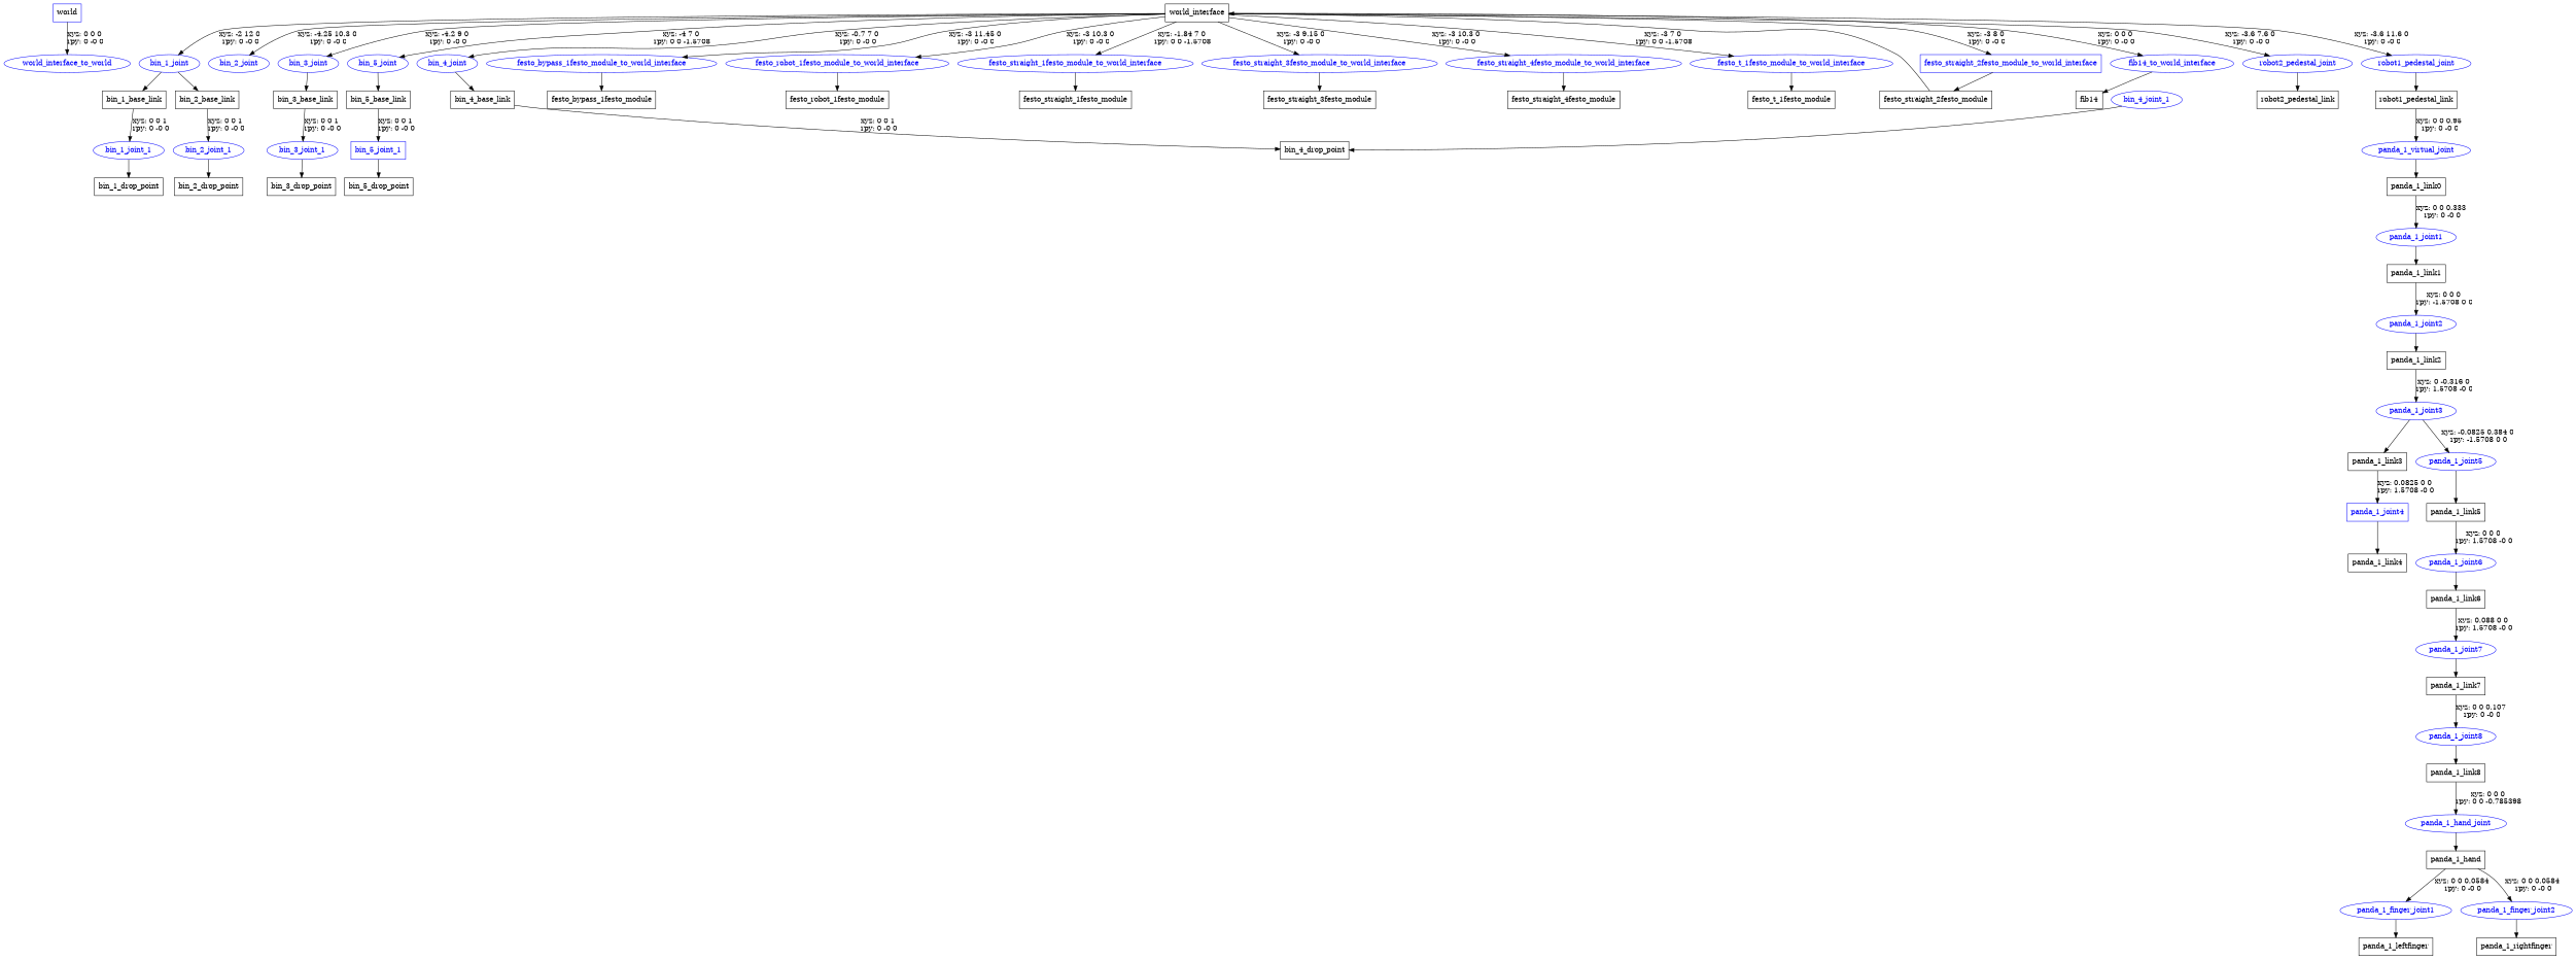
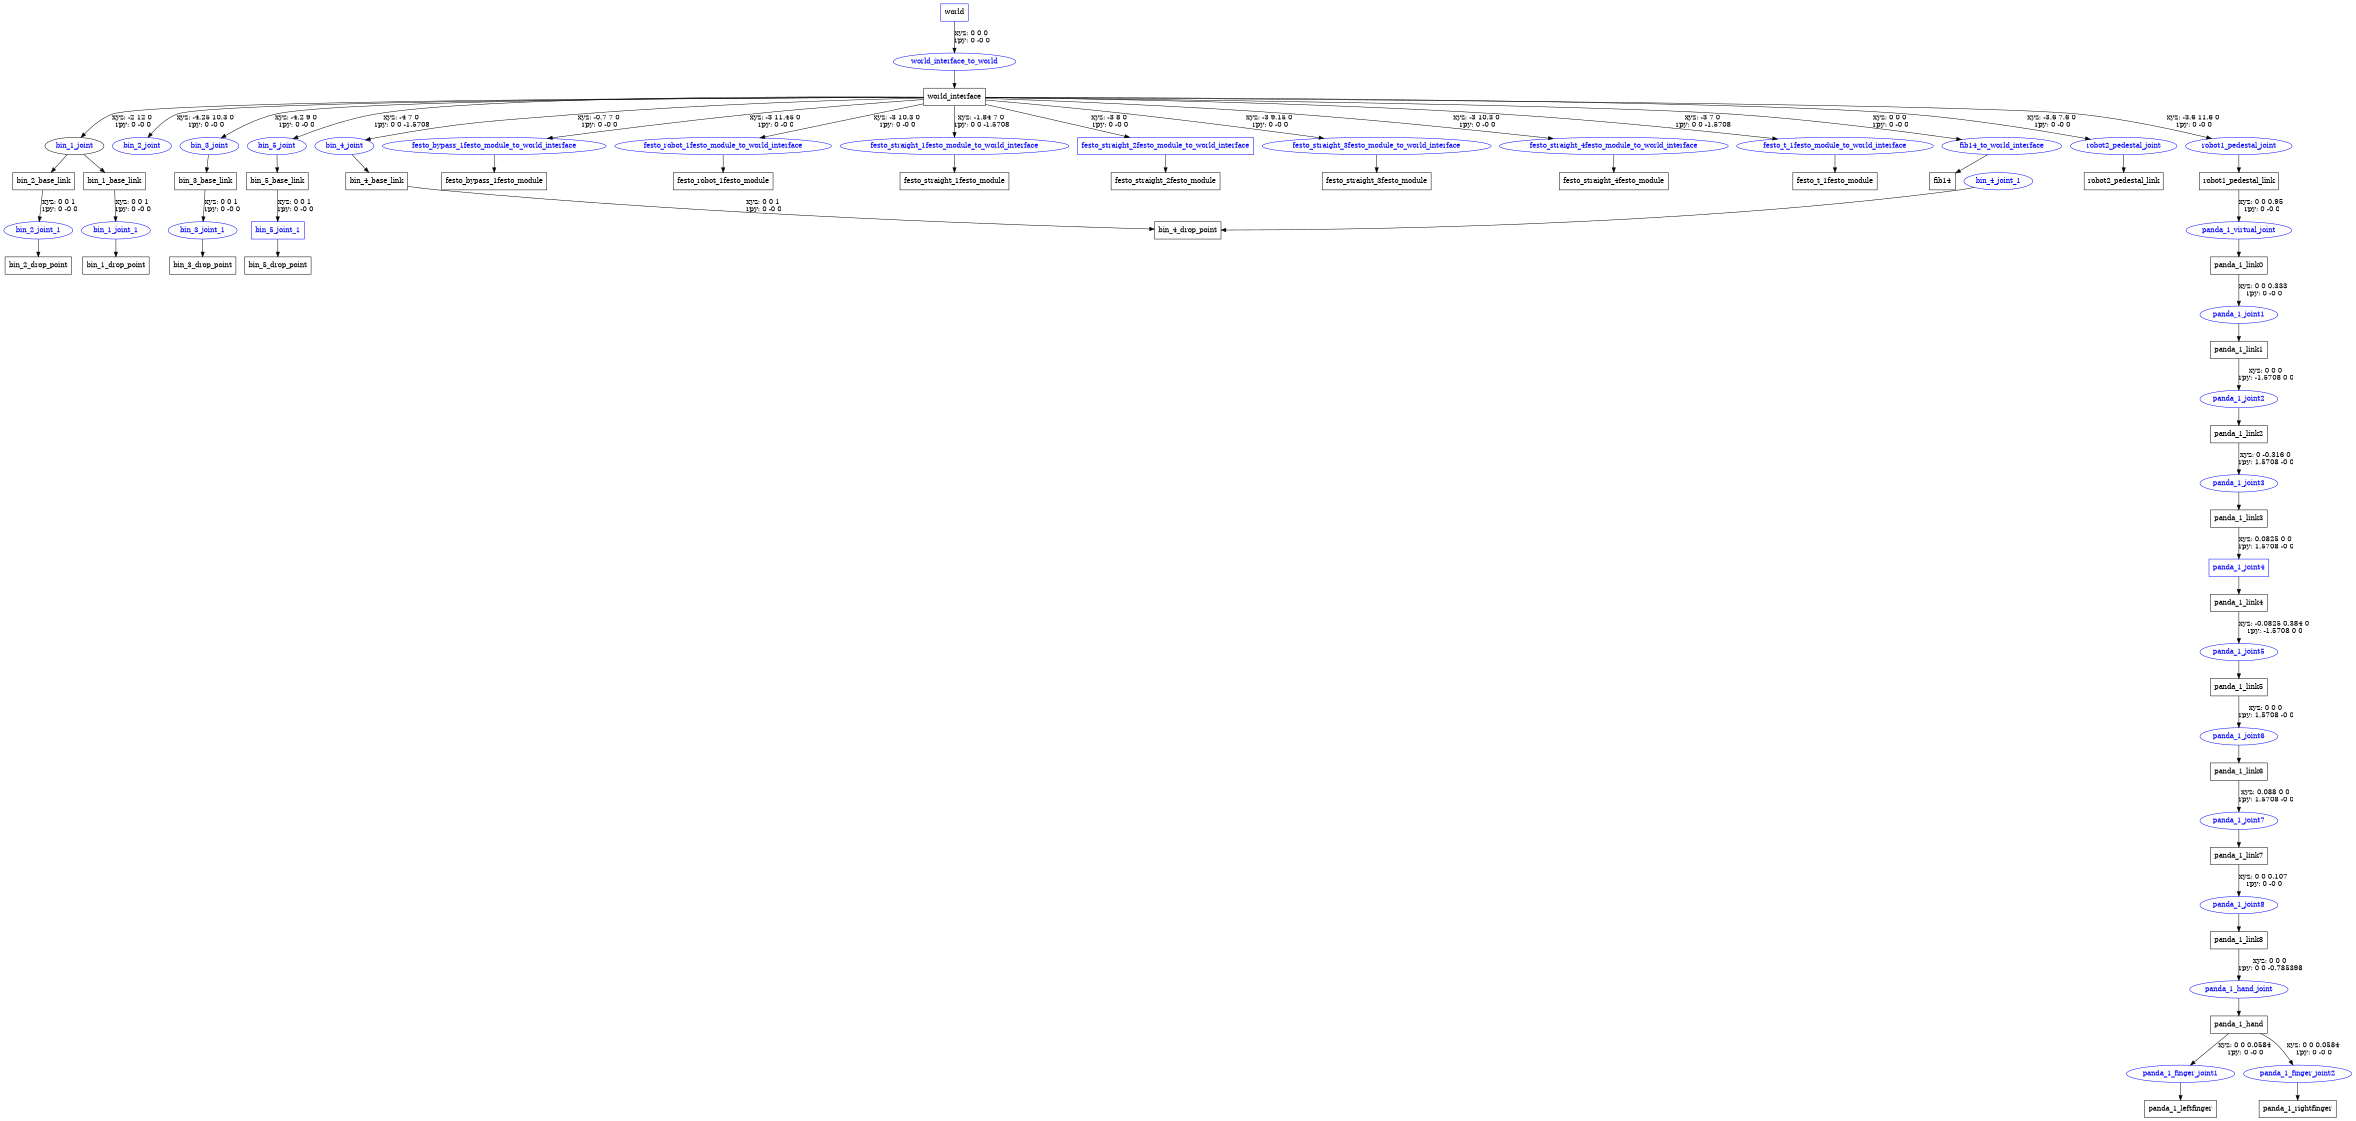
  digraph {
    node [color=blue shape=box]
    n1 [label=world]
    world_interface_to_world [fontcolor=blue shape=ellipse]
    n3 [label=world_interface color=""]
-   bin_1_joint [fontcolor=blue shape=ellipse]
+   bin_1_joint [color=black fontcolor=blue shape=ellipse]
    bin_2_joint [fontcolor=blue shape=ellipse]
    bin_3_joint [fontcolor=blue shape=ellipse]
    bin_4_joint [fontcolor=blue shape=ellipse]
    bin_5_joint [fontcolor=blue shape=ellipse]
    festo_bypass_1festo_module_to_world_interface [fontcolor=blue shape=ellipse]
    festo_robot_1festo_module_to_world_interface [fontcolor=blue shape=ellipse]
    festo_straight_1festo_module_to_world_interface [fontcolor=blue shape=ellipse]
    festo_straight_2festo_module_to_world_interface [fontcolor=blue]
    festo_straight_3festo_module_to_world_interface [fontcolor=blue shape=ellipse]
    festo_straight_4festo_module_to_world_interface [fontcolor=blue shape=ellipse]
    festo_t_1festo_module_to_world_interface [fontcolor=blue shape=ellipse]
    fib14_to_world_interface [fontcolor=blue shape=ellipse]
    robot1_pedestal_joint [fontcolor=blue shape=ellipse]
    robot2_pedestal_joint [fontcolor=blue shape=ellipse]
    n19 [label=bin_1_base_link color=""]
    n20 [label=bin_2_base_link color=""]
    n21 [label=bin_3_base_link color=""]
    n22 [label=bin_4_base_link color=""]
    n23 [label=bin_5_base_link color=""]
    n24 [label=festo_bypass_1festo_module color=""]
    n25 [label=festo_robot_1festo_module color=""]
    n26 [label=festo_straight_1festo_module color=""]
    n27 [label=festo_straight_2festo_module color=""]
    n28 [label=festo_straight_3festo_module color=""]
    n29 [label=festo_straight_4festo_module color=""]
    n30 [label=festo_t_1festo_module color=""]
    n31 [label=fib14 color=""]
    n32 [label=robot1_pedestal_link color=""]
    n33 [label=robot2_pedestal_link color=""]
    bin_1_joint_1 [fontcolor=blue shape=ellipse]
    n35 [label=bin_1_drop_point color=""]
    bin_2_joint_1 [fontcolor=blue shape=ellipse]
    n37 [label=bin_2_drop_point color=""]
    bin_3_joint_1 [fontcolor=blue shape=ellipse]
    n39 [label=bin_3_drop_point color=""]
    n40 [label=bin_4_drop_point color=""]
    bin_4_joint_1 [fontcolor=blue shape=ellipse]
    bin_5_joint_1 [fontcolor=blue]
    n43 [label=bin_5_drop_point color=""]
    panda_1_virtual_joint [fontcolor=blue shape=ellipse]
    n45 [label=panda_1_link0 color=""]
    panda_1_joint1 [fontcolor=blue shape=ellipse]
    n47 [label=panda_1_link1 color=""]
    panda_1_joint2 [fontcolor=blue shape=ellipse]
    n49 [label=panda_1_link2 color=""]
    panda_1_joint3 [fontcolor=blue shape=ellipse]
    n51 [label=panda_1_link3 color=""]
    panda_1_joint4 [fontcolor=blue]
    n53 [label=panda_1_link4 color=""]
    panda_1_joint5 [fontcolor=blue shape=ellipse]
    n55 [label=panda_1_link5 color=""]
    panda_1_joint6 [fontcolor=blue shape=ellipse]
    n57 [label=panda_1_link6 color=""]
    panda_1_joint7 [fontcolor=blue shape=ellipse]
    n59 [label=panda_1_link7 color=""]
    panda_1_joint8 [fontcolor=blue shape=ellipse]
    n61 [label=panda_1_link8 color=""]
    panda_1_hand_joint [fontcolor=blue shape=ellipse]
    n63 [label=panda_1_hand color=""]
    panda_1_finger_joint1 [fontcolor=blue shape=ellipse]
    panda_1_finger_joint2 [fontcolor=blue shape=ellipse]
    n66 [label=panda_1_leftfinger color=""]
    n67 [label=panda_1_rightfinger color=""]
    n1 -> world_interface_to_world [label="xyz: 0 0 0 \nrpy: 0 -0 0"]
-   n27 -> n3
+   world_interface_to_world -> n3
    n3 -> bin_1_joint [label="xyz: -2 12 0 \nrpy: 0 -0 0"]
    n3 -> bin_2_joint [label="xyz: -4.25 10.3 0 \nrpy: 0 -0 0"]
    n3 -> bin_3_joint [label="xyz: -4.2 9 0 \nrpy: 0 -0 0"]
    n3 -> bin_4_joint [label="xyz: -0.7 7 0 \nrpy: 0 -0 0"]
    n3 -> bin_5_joint [label="xyz: -4 7 0 \nrpy: 0 0 -1.5708"]
    n3 -> festo_bypass_1festo_module_to_world_interface [label="xyz: -3 11.45 0 \nrpy: 0 -0 0"]
    n3 -> festo_robot_1festo_module_to_world_interface [label="xyz: -3 10.3 0 \nrpy: 0 -0 0"]
    n3 -> festo_straight_1festo_module_to_world_interface [label="xyz: -1.84 7 0 \nrpy: 0 0 -1.5708"]
    n3 -> festo_straight_2festo_module_to_world_interface [label="xyz: -3 8 0 \nrpy: 0 -0 0"]
    n3 -> festo_straight_3festo_module_to_world_interface [label="xyz: -3 9.15 0 \nrpy: 0 -0 0"]
    n3 -> festo_straight_4festo_module_to_world_interface [label="xyz: -3 10.3 0 \nrpy: 0 -0 0"]
    n3 -> festo_t_1festo_module_to_world_interface [label="xyz: -3 7 0 \nrpy: 0 0 -1.5708"]
    n3 -> fib14_to_world_interface [label="xyz: 0 0 0 \nrpy: 0 -0 0"]
    n3 -> robot1_pedestal_joint [label="xyz: -3.6 11.6 0 \nrpy: 0 -0 0"]
    n3 -> robot2_pedestal_joint [label="xyz: -3.6 7.6 0 \nrpy: 0 -0 0"]
    bin_1_joint -> n19
    bin_1_joint -> n20
    bin_3_joint -> n21
    bin_4_joint -> n22
    bin_5_joint -> n23
    festo_bypass_1festo_module_to_world_interface -> n24
    festo_robot_1festo_module_to_world_interface -> n25
    festo_straight_1festo_module_to_world_interface -> n26
    festo_straight_2festo_module_to_world_interface -> n27
    festo_straight_3festo_module_to_world_interface -> n28
    festo_straight_4festo_module_to_world_interface -> n29
    festo_t_1festo_module_to_world_interface -> n30
    fib14_to_world_interface -> n31
    robot1_pedestal_joint -> n32
    robot2_pedestal_joint -> n33
    n19 -> bin_1_joint_1 [label="xyz: 0 0 1 \nrpy: 0 -0 0"]
    n20 -> bin_2_joint_1 [label="xyz: 0 0 1 \nrpy: 0 -0 0"]
    n21 -> bin_3_joint_1 [label="xyz: 0 0 1 \nrpy: 0 -0 0"]
    n22 -> n40 [label="xyz: 0 0 1 \nrpy: 0 -0 0"]
    n23 -> bin_5_joint_1 [label="xyz: 0 0 1 \nrpy: 0 -0 0"]
    n32 -> panda_1_virtual_joint [label="xyz: 0 0 0.95 \nrpy: 0 -0 0"]
    bin_1_joint_1 -> n35
    bin_2_joint_1 -> n37
    bin_3_joint_1 -> n39
    bin_4_joint_1 -> n40
    bin_5_joint_1 -> n43
    panda_1_virtual_joint -> n45
    n45 -> panda_1_joint1 [label="xyz: 0 0 0.333 \nrpy: 0 -0 0"]
    panda_1_joint1 -> n47
    n47 -> panda_1_joint2 [label="xyz: 0 0 0 \nrpy: -1.5708 0 0"]
    panda_1_joint2 -> n49
    n49 -> panda_1_joint3 [label="xyz: 0 -0.316 0 \nrpy: 1.5708 -0 0"]
    panda_1_joint3 -> n51
    n51 -> panda_1_joint4 [label="xyz: 0.0825 0 0 \nrpy: 1.5708 -0 0"]
    panda_1_joint4 -> n53
-   panda_1_joint3 -> panda_1_joint5 [label="xyz: -0.0825 0.384 0 \nrpy: -1.5708 0 0"]
+   n53 -> panda_1_joint5 [label="xyz: -0.0825 0.384 0 \nrpy: -1.5708 0 0"]
    panda_1_joint5 -> n55
    n55 -> panda_1_joint6 [label="xyz: 0 0 0 \nrpy: 1.5708 -0 0"]
    panda_1_joint6 -> n57
    n57 -> panda_1_joint7 [label="xyz: 0.088 0 0 \nrpy: 1.5708 -0 0"]
    panda_1_joint7 -> n59
    n59 -> panda_1_joint8 [label="xyz: 0 0 0.107 \nrpy: 0 -0 0"]
    panda_1_joint8 -> n61
    n61 -> panda_1_hand_joint [label="xyz: 0 0 0 \nrpy: 0 0 -0.785398"]
    panda_1_hand_joint -> n63
    n63 -> panda_1_finger_joint1 [label="xyz: 0 0 0.0584 \nrpy: 0 -0 0"]
    n63 -> panda_1_finger_joint2 [label="xyz: 0 0 0.0584 \nrpy: 0 -0 0"]
    panda_1_finger_joint1 -> n66
    panda_1_finger_joint2 -> n67
  }
